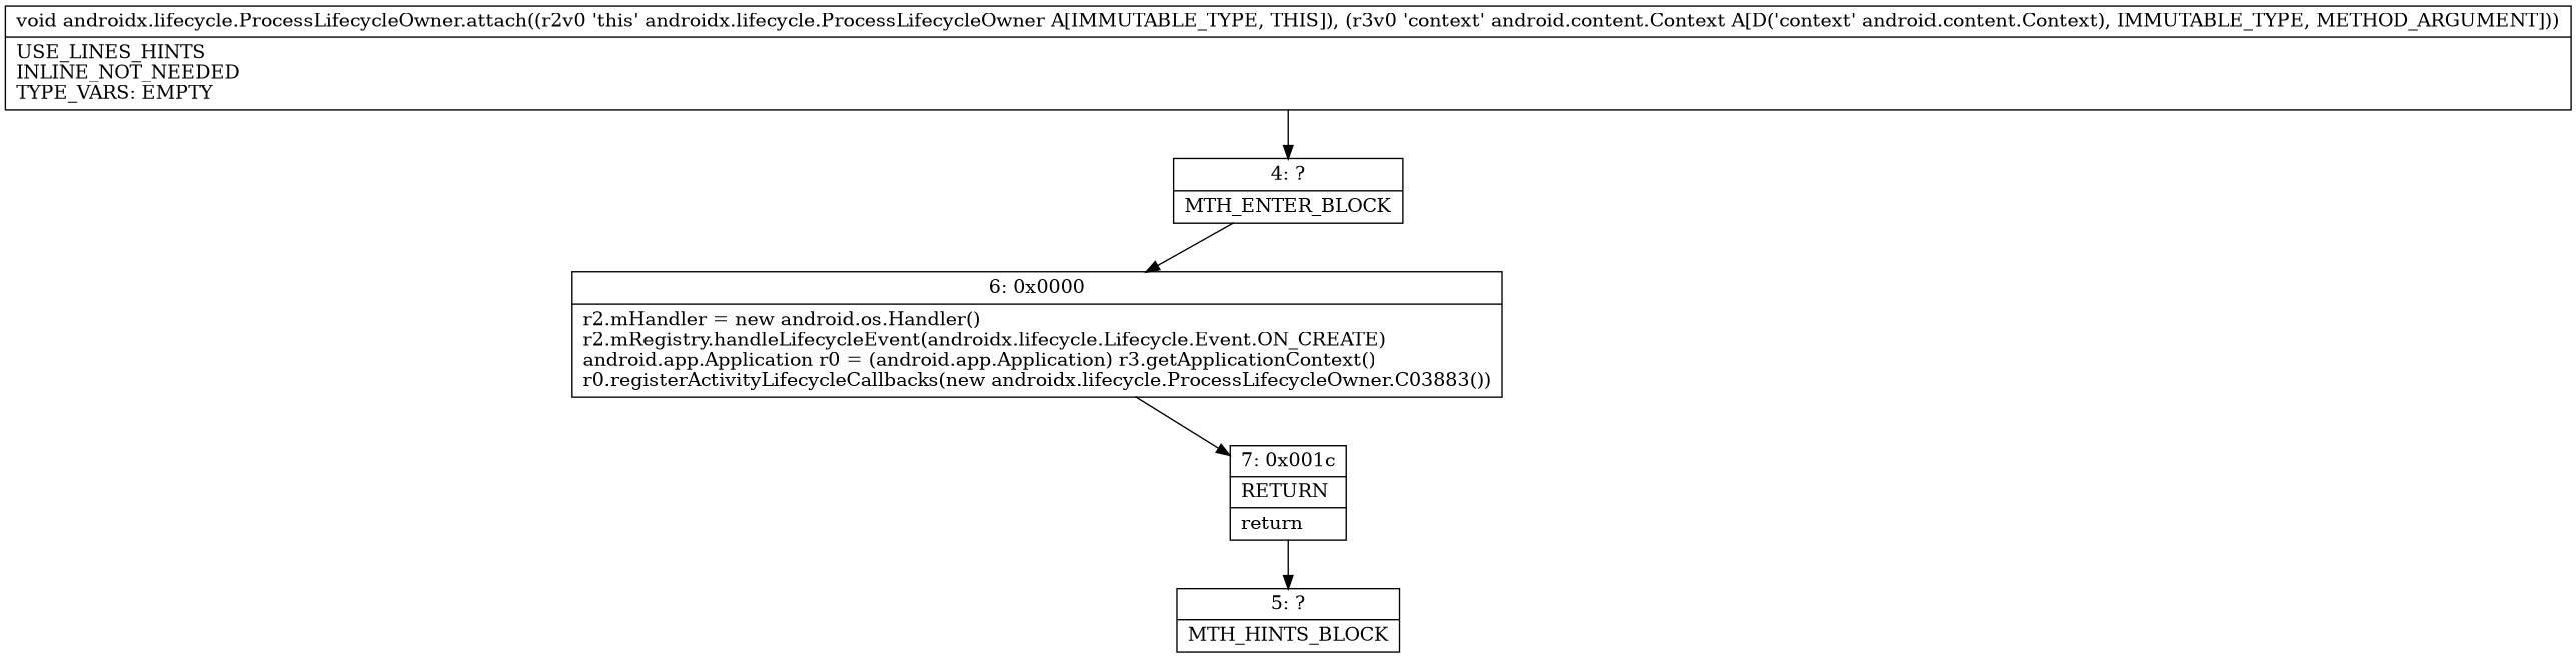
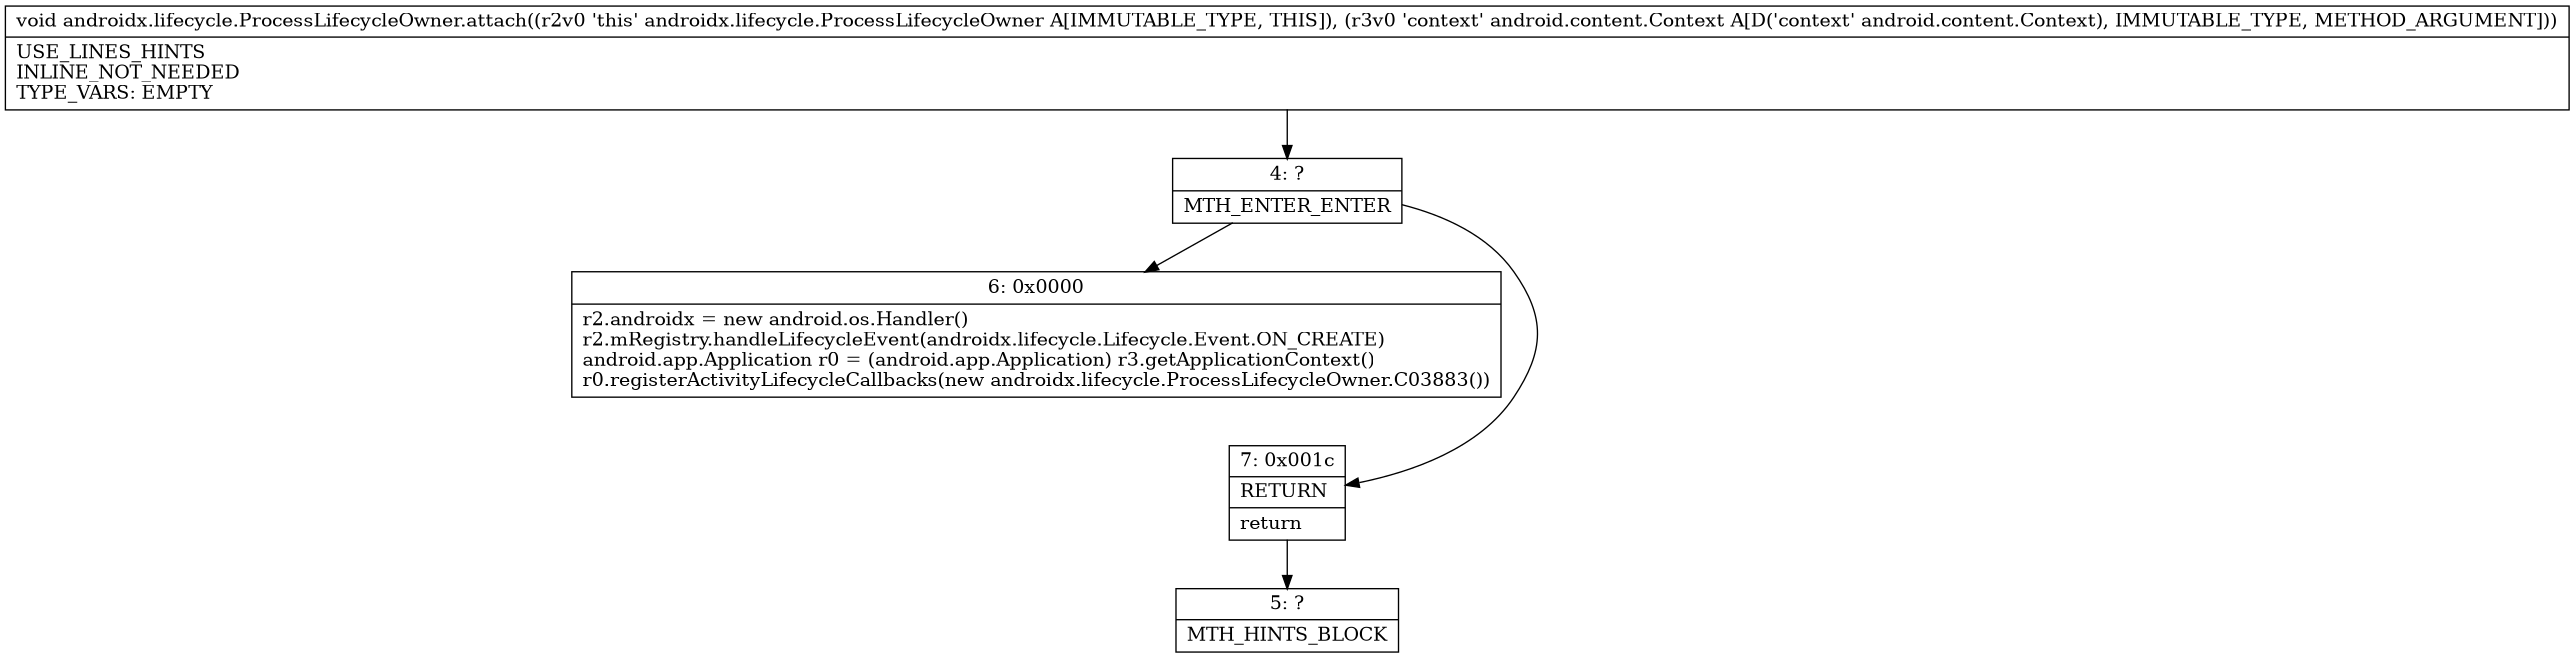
  digraph {
    node [shape=record]
-   n1 [label="{4\:\ ?|MTH_ENTER_BLOCK\l}"]
-   n2 [label="{6\:\ 0x0000|r2.mHandler = new android.os.Handler()\lr2.mRegistry.handleLifecycleEvent(androidx.lifecycle.Lifecycle.Event.ON_CREATE)\landroid.app.Application r0 = (android.app.Application) r3.getApplicationContext()\lr0.registerActivityLifecycleCallbacks(new androidx.lifecycle.ProcessLifecycleOwner.C03883())\l}"]
+   n1 [label="{4\:\ ?|MTH_ENTER_ENTER\l}"]
+   n2 [label="{6\:\ 0x0000|r2.androidx = new android.os.Handler()\lr2.mRegistry.handleLifecycleEvent(androidx.lifecycle.Lifecycle.Event.ON_CREATE)\landroid.app.Application r0 = (android.app.Application) r3.getApplicationContext()\lr0.registerActivityLifecycleCallbacks(new androidx.lifecycle.ProcessLifecycleOwner.C03883())\l}"]
    n3 [label="{7\:\ 0x001c|RETURN\l|return\l}"]
    n4 [label="{5\:\ ?|MTH_HINTS_BLOCK\l}"]
    n5 [label="{void androidx.lifecycle.ProcessLifecycleOwner.attach((r2v0 'this' androidx.lifecycle.ProcessLifecycleOwner A[IMMUTABLE_TYPE, THIS]), (r3v0 'context' android.content.Context A[D('context' android.content.Context), IMMUTABLE_TYPE, METHOD_ARGUMENT]))  | USE_LINES_HINTS\lINLINE_NOT_NEEDED\lTYPE_VARS: EMPTY\l}"]
    n1 -> n2
-   n2 -> n3
+   n1 -> n3
    n3 -> n4
    n5 -> n1
  }
